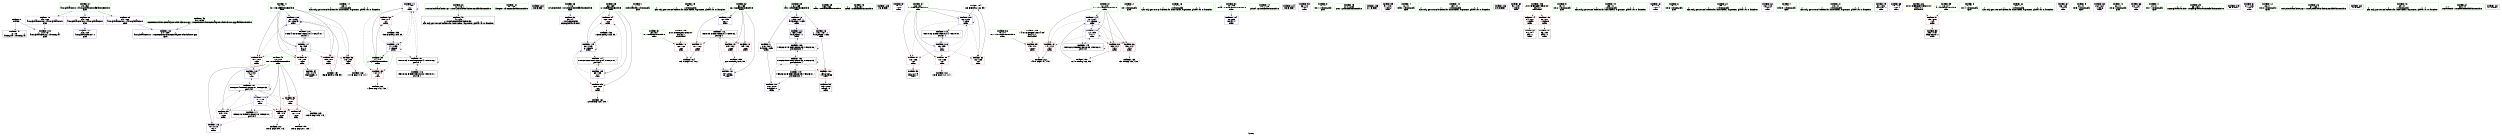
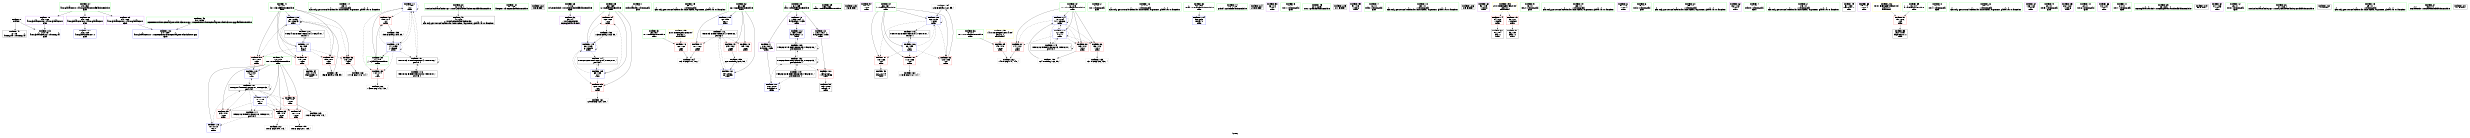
  digraph {
    label=SVFG
    node [color=green shape=record]
    edge [style=dashed]
    n1 [color=grey label="{NodeID: 0\nNullPtr}"]
    n2 [color=black label="{NodeID: 47\n2\<--3\ndummyVal\<--dummyVal\n}"]
    n3 [color=blue label="{NodeID: 103\n242\<--3\nllvm.global_ctors_2\<--dummyVal\nGlob }" style=dotted]
    n4 [color=red label="{NodeID: 97\n179\<--80\n\<--i31\nmain\n}"]
    n5 [color=black label="{NodeID: 54\n180\<--179\nidxprom35\<--\nmain\n}"]
    n6 [label="{NodeID: 14\n83\<--1\n\<--dummyObj\nCan only get source location for instruction, argument, global var or function.}"]
    n7 [color=blue label="{NodeID: 111\n74\<--99\nj\<--\nmain\n}"]
    n8 [color=red label="{NodeID: 89\n142\<--74\n\<--j\nmain\n}"]
    n9 [color=red label="{NodeID: 90\n158\<--74\n\<--j\nmain\n}"]
    n10 [color=blue label="{NodeID: 113\n74\<--159\nj\<--inc23\nmain\n}"]
    n11 [color=black label="{NodeID: 191\nMR_18V_3 = PHI(MR_18V_4, MR_18V_2, )\npts\{75 \}\n}"]
    n12 [color=grey label="{NodeID: 166\n143 = cmp(142, 138, )\n}"]
    n13 [color=grey label="{NodeID: 153\n159 = Binary(158, 99, )\n}"]
    n14 [label="{NodeID: 38\n74\<--75\nj\<--j_field_insensitive\nmain\n}"]
    n15 [color=black label="{NodeID: 176\nMR_18V_2 = PHI(MR_18V_3, MR_18V_1, )\npts\{75 \}\n}"]
    n16 [label="{NodeID: 28\n42\<--48\n_ZNSt8ios_base4InitD1Ev\<--_ZNSt8ios_base4InitD1Ev_field_insensitive\n}"]
    n17 [color=black label="{NodeID: 48\n41\<--42\n\<--_ZNSt8ios_base4InitD1Ev\nCan only get source location for instruction, argument, global var or function.}"]
    n18 [label="{NodeID: 42\n88\<--89\nfreopen\<--freopen_field_insensitive\n}"]
    n19 [color=black label="{NodeID: 222\n133 = PHI()\n}"]
    n20 [color=purple label="{NodeID: 56\n39\<--4\n\<--_ZStL8__ioinit\n__cxx_global_var_init\n}"]
    n21 [color=purple label="{NodeID: 70\n242\<--28\nllvm.global_ctors_2\<--llvm.global_ctors\nGlob }"]
    n22 [color=grey label="{NodeID: 167\n200 = cmp(199, 173, )\n}"]
    n23 [color=red label="{NodeID: 84\n168\<--68\n\<--q\nmain\n}"]
    n24 [color=grey label="{NodeID: 156\n169 = Binary(168, 99, )\n}"]
    n25 [color=blue label="{NodeID: 115\n68\<--169\nq\<--inc29\nmain\n}"]
    n26 [color=red label="{NodeID: 83\n128\<--68\n\<--q\nmain\n}"]
    n27 [color=black label="{NodeID: 174\nMR_12V_2 = PHI(MR_12V_4, MR_12V_1, )\npts\{69 \}\n}"]
    n28 [label="{NodeID: 1\n7\<--1\n__dso_handle\<--dummyObj\nGlob }"]
    n29 [color=red label="{NodeID: 98\n191\<--80\n\<--i31\nmain\n}"]
    n30 [color=blue label="{NodeID: 119\n78\<--191\nres\<--\nmain\n}"]
    n31 [color=black label="{NodeID: 187\nMR_22V_4 = PHI(MR_22V_7, MR_22V_3, )\npts\{79 \}\n}"]
    n32 [color=red label="{NodeID: 92\n185\<--78\n\<--res\nmain\n}"]
    n33 [color=red label="{NodeID: 93\n199\<--78\n\<--res\nmain\n}"]
    n34 [color=red label="{NodeID: 94\n207\<--78\n\<--res\nmain\n}"]
    n35 [color=red label="{NodeID: 95\n213\<--78\n\<--res\nmain\n}"]
    n36 [color=blue label="{NodeID: 118\n78\<--189\nres\<--\nmain\n}"]
    n37 [color=black label="{NodeID: 177\nMR_22V_2 = PHI(MR_22V_8, MR_22V_1, )\npts\{79 \}\n}"]
    n38 [label="{NodeID: 15\n99\<--1\n\<--dummyObj\nCan only get source location for instruction, argument, global var or function.}"]
    n39 [color=yellow label="{NodeID: 195\n6V_1 = ENCHI(MR_6V_0)\npts\{61 \}\nFun[main]}" style=double]
    n40 [color=red label="{NodeID: 76\n102\<--60\n\<--tt\nmain\n}"]
    n41 [color=grey label="{NodeID: 164\n103 = cmp(101, 102, )\n}"]
    n42 [color=blue label="{NodeID: 112\n153\<--155\narrayidx21\<--\nmain\n}"]
    n43 [color=black label="{NodeID: 183\nMR_26V_7 = PHI(MR_26V_9, MR_26V_6, )\npts\{650000 \}\n}"]
    n44 [color=black label="{NodeID: 192\nMR_26V_5 = PHI(MR_26V_6, MR_26V_3, )\npts\{650000 \}\n}"]
    n45 [color=red label="{NodeID: 100\n182\<--181\n\<--arrayidx36\nmain\n}"]
    n46 [color=black label="{NodeID: 179\nMR_26V_2 = PHI(MR_26V_5, MR_26V_1, )\npts\{650000 \}\n}"]
    n47 [label="{NodeID: 29\n55\<--56\nmain\<--main_field_insensitive\n}"]
-   n48 [label="{NodeID: 43\n96\<--97\nscanf\<--scanf_field_insensitive\n}"]
    n49 [color=black label="{NodeID: 223\n146 = PHI()\n}"]
    n50 [color=purple label="{NodeID: 57\n85\<--8\n\<--.str\nmain\n}"]
    n51 [color=grey label="{NodeID: 154\n123 = Binary(122, 99, )\n}"]
    n52 [color=blue label="{NodeID: 108\n66\<--123\ni\<--inc\nmain\n}"]
    n53 [color=red label="{NodeID: 80\n112\<--66\n\<--i\nmain\n}"]
    n54 [color=red label="{NodeID: 81\n116\<--66\n\<--i\nmain\n}"]
    n55 [color=red label="{NodeID: 82\n122\<--66\n\<--i\nmain\n}"]
    n56 [color=black label="{NodeID: 173\nMR_10V_2 = PHI(MR_10V_4, MR_10V_1, )\npts\{67 \}\n}"]
    n57 [color=grey label="{NodeID: 160\n113 = cmp(112, 114, )\n}"]
    n58 [color=black label="{NodeID: 52\n117\<--116\nidxprom\<--\nmain\n}"]
    n59 [color=blue label="{NodeID: 106\n66\<--99\ni\<--\nmain\n}"]
    n60 [color=purple label="{NodeID: 71\n118\<--64\narrayidx\<--can\nmain\n}"]
    n61 [color=blue label="{NodeID: 107\n118\<--120\narrayidx\<--\nmain\n}"]
    n62 [color=grey label="{NodeID: 168\n177 = cmp(176, 114, )\n}"]
    n63 [color=red label="{NodeID: 85\n148\<--70\n\<--row\nmain\n}"]
    n64 [color=grey label="{NodeID: 162\n149 = cmp(147, 148, )\n}"]
    n65 [label="{NodeID: 2\n8\<--1\n.str\<--dummyObj\nGlob }"]
    n66 [color=red label="{NodeID: 99\n195\<--80\n\<--i31\nmain\n}"]
    n67 [color=grey label="{NodeID: 157\n196 = Binary(195, 99, )\n}"]
    n68 [color=blue label="{NodeID: 120\n80\<--196\ni31\<--inc43\nmain\n}"]
    n69 [color=red label="{NodeID: 96\n176\<--80\n\<--i31\nmain\n}"]
    n70 [color=black label="{NodeID: 178\nMR_24V_2 = PHI(MR_24V_4, MR_24V_1, )\npts\{81 \}\n}"]
    n71 [label="{NodeID: 16\n114\<--1\n\<--dummyObj\nCan only get source location for instruction, argument, global var or function.}"]
    n72 [label="{NodeID: 30\n58\<--59\nretval\<--retval_field_insensitive\nmain\n}"]
    n73 [color=blue label="{NodeID: 104\n58\<--83\nretval\<--\nmain\n}"]
    n74 [label="{NodeID: 44\n108\<--109\nprintf\<--printf_field_insensitive\n}"]
    n75 [color=black label="{NodeID: 224\n203 = PHI()\n}"]
    n76 [color=purple label="{NodeID: 58\n86\<--10\n\<--.str.1\nmain\n}"]
    n77 [color=grey label="{NodeID: 155\n220 = Binary(219, 99, )\n}"]
    n78 [color=blue label="{NodeID: 121\n62\<--220\nqq\<--inc56\nmain\n}"]
    n79 [color=black label="{NodeID: 172\nMR_8V_3 = PHI(MR_8V_4, MR_8V_2, )\npts\{63 \}\n}"]
    n80 [color=red label="{NodeID: 77\n101\<--62\n\<--qq\nmain\n}"]
    n81 [color=red label="{NodeID: 78\n105\<--62\n\<--qq\nmain\n}"]
    n82 [color=red label="{NodeID: 79\n219\<--62\n\<--qq\nmain\n}"]
    n83 [color=purple label="{NodeID: 72\n153\<--64\narrayidx21\<--can\nmain\n}"]
    n84 [color=red label="{NodeID: 86\n136\<--72\n\<--i11\nmain\n}"]
    n85 [color=grey label="{NodeID: 165\n137 = cmp(136, 138, )\n}"]
    n86 [label="{NodeID: 3\n10\<--1\n.str.1\<--dummyObj\nGlob }"]
    n87 [color=black label="{NodeID: 55\n183\<--182\ntobool\<--\nmain\n}"]
    n88 [color=blue label="{NodeID: 114\n72\<--164\ni11\<--inc26\nmain\n}"]
    n89 [color=red label="{NodeID: 87\n147\<--72\n\<--i11\nmain\n}"]
    n90 [color=red label="{NodeID: 88\n163\<--72\n\<--i11\nmain\n}"]
    n91 [color=blue label="{NodeID: 110\n72\<--99\ni11\<--\nmain\n}"]
    n92 [color=black label="{NodeID: 175\nMR_16V_2 = PHI(MR_16V_3, MR_16V_1, )\npts\{73 \}\n}"]
    n93 [color=grey label="{NodeID: 158\n164 = Binary(163, 99, )\n}"]
    n94 [label="{NodeID: 31\n60\<--61\ntt\<--tt_field_insensitive\nmain\n}"]
    n95 [label="{NodeID: 45\n204\<--205\nputs\<--puts_field_insensitive\n}"]
    n96 [color=black label="{NodeID: 225\n211 = PHI()\n}"]
    n97 [color=purple label="{NodeID: 59\n91\<--13\n\<--.str.2\nmain\n}"]
    n98 [color=grey label="{NodeID: 161\n129 = cmp(128, 130, )\n}"]
    n99 [color=blue label="{NodeID: 109\n68\<--83\nq\<--\nmain\n}"]
    n100 [color=purple label="{NodeID: 73\n181\<--64\narrayidx36\<--can\nmain\n}"]
    n101 [label="{NodeID: 4\n12\<--1\nstdin\<--dummyObj\nGlob }"]
    n102 [color=blue label="{NodeID: 101\n240\<--29\nllvm.global_ctors_0\<--\nGlob }"]
    n103 [label="{NodeID: 18\n130\<--1\n\<--dummyObj\nCan only get source location for instruction, argument, global var or function.}"]
    n104 [label="{NodeID: 32\n62\<--63\nqq\<--qq_field_insensitive\nmain\n}"]
    n105 [color=blue label="{NodeID: 105\n62\<--99\nqq\<--\nmain\n}"]
    n106 [label="{NodeID: 46\n30\<--236\n_GLOBAL__sub_I_Gennady.Korotkevich_0_0.cpp\<--_GLOBAL__sub_I_Gennady.Korotkevich_0_0.cpp_field_insensitive\n}"]
    n107 [color=blue label="{NodeID: 102\n241\<--30\nllvm.global_ctors_1\<--_GLOBAL__sub_I_Gennady.Korotkevich_0_0.cpp\nGlob }"]
    n108 [color=black label="{NodeID: 226\n215 = PHI()\n}"]
    n109 [color=purple label="{NodeID: 60\n92\<--15\n\<--.str.3\nmain\n}"]
    n110 [color=blue label="{NodeID: 117\n80\<--99\ni31\<--\nmain\n}"]
    n111 [color=red label="{NodeID: 74\n84\<--12\n\<--stdin\nmain\n}"]
    n112 [color=black label="{NodeID: 50\n87\<--84\ncall\<--\nmain\n}"]
    n113 [label="{NodeID: 5\n13\<--1\n.str.2\<--dummyObj\nGlob }"]
    n114 [label="{NodeID: 19\n138\<--1\n\<--dummyObj\nCan only get source location for instruction, argument, global var or function.}"]
    n115 [color=yellow label="{NodeID: 199\n14V_1 = ENCHI(MR_14V_0)\npts\{71 \}\nFun[main]}" style=double]
    n116 [color=blue label="{NodeID: 116\n78\<--173\nres\<--\nmain\n}"]
    n117 [color=grey label="{NodeID: 163\n186 = cmp(185, 173, )\n}"]
    n118 [color=grey label="{NodeID: 159\n208 = cmp(207, 189, )\n}"]
    n119 [label="{NodeID: 33\n64\<--65\ncan\<--can_field_insensitive\nmain\n}"]
    n120 [color=purple label="{NodeID: 61\n94\<--18\n\<--.str.4\nmain\n}"]
    n121 [color=red label="{NodeID: 75\n90\<--17\n\<--stdout\nmain\n}"]
    n122 [color=black label="{NodeID: 51\n93\<--90\ncall1\<--\nmain\n}"]
    n123 [label="{NodeID: 6\n15\<--1\n.str.3\<--dummyObj\nGlob }"]
    n124 [label="{NodeID: 20\n155\<--1\n\<--dummyObj\nCan only get source location for instruction, argument, global var or function.}"]
    n125 [label="{NodeID: 34\n66\<--67\ni\<--i_field_insensitive\nmain\n}"]
    n126 [color=purple label="{NodeID: 62\n132\<--18\n\<--.str.4\nmain\n}"]
    n127 [label="{NodeID: 7\n17\<--1\nstdout\<--dummyObj\nGlob }"]
    n128 [label="{NodeID: 21\n173\<--1\n\<--dummyObj\nCan only get source location for instruction, argument, global var or function.}"]
    n129 [label="{NodeID: 35\n68\<--69\nq\<--q_field_insensitive\nmain\n}"]
    n130 [color=black label="{NodeID: 49\n57\<--83\nmain_ret\<--\nmain\n}"]
    n131 [color=purple label="{NodeID: 63\n145\<--18\n\<--.str.4\nmain\n}"]
    n132 [color=red label="{NodeID: 91\n151\<--76\n\<--a\nmain\n}"]
    n133 [color=black label="{NodeID: 53\n152\<--151\nidxprom20\<--\nmain\n}"]
    n134 [label="{NodeID: 8\n18\<--1\n.str.4\<--dummyObj\nGlob }"]
    n135 [label="{NodeID: 22\n189\<--1\n\<--dummyObj\nCan only get source location for instruction, argument, global var or function.}"]
    n136 [color=yellow label="{NodeID: 202\n20V_1 = ENCHI(MR_20V_0)\npts\{77 \}\nFun[main]}" style=double]
    n137 [label="{NodeID: 36\n70\<--71\nrow\<--row_field_insensitive\nmain\n}"]
    n138 [color=purple label="{NodeID: 64\n106\<--20\n\<--.str.5\nmain\n}"]
    n139 [label="{NodeID: 9\n20\<--1\n.str.5\<--dummyObj\nGlob }"]
    n140 [label="{NodeID: 23\n4\<--6\n_ZStL8__ioinit\<--_ZStL8__ioinit_field_insensitive\nGlob }"]
    n141 [label="{NodeID: 37\n72\<--73\ni11\<--i11_field_insensitive\nmain\n}"]
    n142 [color=purple label="{NodeID: 65\n202\<--22\n\<--.str.6\nmain\n}"]
    n143 [label="{NodeID: 10\n22\<--1\n.str.6\<--dummyObj\nGlob }"]
    n144 [label="{NodeID: 24\n28\<--32\nllvm.global_ctors\<--llvm.global_ctors_field_insensitive\nGlob }"]
    n145 [color=purple label="{NodeID: 68\n240\<--28\nllvm.global_ctors_0\<--llvm.global_ctors\nGlob }"]
    n146 [color=purple label="{NodeID: 69\n241\<--28\nllvm.global_ctors_1\<--llvm.global_ctors\nGlob }"]
    n147 [color=purple label="{NodeID: 66\n210\<--24\n\<--.str.7\nmain\n}"]
    n148 [label="{NodeID: 11\n24\<--1\n.str.7\<--dummyObj\nGlob }"]
    n149 [label="{NodeID: 25\n33\<--34\n__cxx_global_var_init\<--__cxx_global_var_init_field_insensitive\n}"]
    n150 [label="{NodeID: 39\n76\<--77\na\<--a_field_insensitive\nmain\n}"]
    n151 [color=black label="{NodeID: 219\n95 = PHI()\n}"]
    n152 [color=purple label="{NodeID: 67\n214\<--26\n\<--.str.8\nmain\n}"]
    n153 [label="{NodeID: 12\n26\<--1\n.str.8\<--dummyObj\nGlob }"]
    n154 [label="{NodeID: 26\n37\<--38\n_ZNSt8ios_base4InitC1Ev\<--_ZNSt8ios_base4InitC1Ev_field_insensitive\n}"]
    n155 [label="{NodeID: 40\n78\<--79\nres\<--res_field_insensitive\nmain\n}"]
    n156 [color=black label="{NodeID: 220\n40 = PHI()\n}"]
    n157 [label="{NodeID: 13\n29\<--1\n\<--dummyObj\nCan only get source location for instruction, argument, global var or function.}"]
    n158 [color=yellow label="{NodeID: 193\n2V_1 = ENCHI(MR_2V_0)\npts\{1 \}\nFun[main]}" style=double]
    n159 [label="{NodeID: 27\n43\<--44\n__cxa_atexit\<--__cxa_atexit_field_insensitive\n}"]
    n160 [label="{NodeID: 41\n80\<--81\ni31\<--i31_field_insensitive\nmain\n}"]
    n161 [color=black label="{NodeID: 221\n107 = PHI()\n}"]
    n1 -> n2 [style=solid]
    n1 -> n3 [style=solid]
    n4 -> n5 [style=solid]
    n7 -> n7
    n7 -> n8
    n7 -> n9
    n7 -> n10
    n7 -> n11
    n8 -> n12 [style=solid]
    n9 -> n13 [style=solid]
    n10 -> n7
    n10 -> n8
    n10 -> n9
    n10 -> n10
    n10 -> n11
    n10 -> n14 [style=solid]
    n11 -> n7
    n11 -> n11
    n11 -> n15
    n13 -> n10 [style=solid]
    n14 -> n7 [style=solid]
    n14 -> n8 [style=solid]
    n14 -> n9 [style=solid]
    n15 -> n11
    n16 -> n17 [style=solid]
    n21 -> n3 [style=solid]
    n23 -> n24 [style=solid]
    n24 -> n25 [style=solid]
    n25 -> n23
    n25 -> n25
    n25 -> n26
    n25 -> n27
    n26 -> n98 [style=solid]
    n27 -> n99
    n29 -> n30 [style=solid]
    n30 -> n31
    n31 -> n30
    n31 -> n31
    n31 -> n32
    n31 -> n33
    n31 -> n34
    n31 -> n35
    n31 -> n36
    n31 -> n37
    n32 -> n117 [style=solid]
    n33 -> n22 [style=solid]
    n34 -> n118 [style=solid]
    n36 -> n33
    n36 -> n34
    n36 -> n35
    n36 -> n37
    n37 -> n116
    n39 -> n40
    n40 -> n41 [style=solid]
    n42 -> n43
    n43 -> n42
    n43 -> n43
    n43 -> n44
    n44 -> n43
    n44 -> n44
    n44 -> n45
    n44 -> n46
    n45 -> n87 [style=solid]
    n46 -> n44
    n46 -> n61
    n51 -> n52 [style=solid]
    n52 -> n52
    n52 -> n53
    n52 -> n54
    n52 -> n55
    n52 -> n56
    n53 -> n57 [style=solid]
    n54 -> n58 [style=solid]
    n55 -> n51 [style=solid]
    n56 -> n59
    n59 -> n52
    n59 -> n53
    n59 -> n54
    n59 -> n55
    n59 -> n56
    n60 -> n61 [style=solid]
    n61 -> n44
    n61 -> n61
    n63 -> n64 [style=solid]
    n66 -> n67 [style=solid]
    n67 -> n68 [style=solid]
    n68 -> n4
    n68 -> n29
    n68 -> n66
    n68 -> n68
    n68 -> n69
    n68 -> n70
    n69 -> n62 [style=solid]
    n70 -> n110
    n72 -> n73 [style=solid]
    n77 -> n78 [style=solid]
    n78 -> n79
    n79 -> n78
    n79 -> n80
    n79 -> n81
    n79 -> n82
    n80 -> n41 [style=solid]
    n82 -> n77 [style=solid]
    n83 -> n42 [style=solid]
    n84 -> n85 [style=solid]
    n88 -> n84
    n88 -> n88
    n88 -> n89
    n88 -> n90
    n88 -> n91
    n88 -> n92
    n89 -> n64 [style=solid]
    n90 -> n93 [style=solid]
    n91 -> n84
    n91 -> n88
    n91 -> n89
    n91 -> n90
    n91 -> n91
    n91 -> n92
    n92 -> n91
    n92 -> n92
    n93 -> n88 [style=solid]
    n94 -> n40 [style=solid]
    n99 -> n23
    n99 -> n25
    n99 -> n26
    n99 -> n27
    n100 -> n45 [style=solid]
    n104 -> n78 [style=solid]
    n104 -> n80 [style=solid]
    n104 -> n81 [style=solid]
    n104 -> n82 [style=solid]
    n104 -> n105 [style=solid]
    n105 -> n79
    n106 -> n107 [style=solid]
    n110 -> n4
    n110 -> n29
    n110 -> n66
    n110 -> n68
    n110 -> n69
    n110 -> n70
    n111 -> n112 [style=solid]
    n115 -> n63
    n116 -> n31
    n119 -> n60 [style=solid]
    n119 -> n83 [style=solid]
    n119 -> n100 [style=solid]
    n121 -> n122 [style=solid]
    n125 -> n52 [style=solid]
    n125 -> n53 [style=solid]
    n125 -> n54 [style=solid]
    n125 -> n55 [style=solid]
    n125 -> n59 [style=solid]
    n129 -> n23 [style=solid]
    n129 -> n25 [style=solid]
    n129 -> n26 [style=solid]
    n129 -> n99 [style=solid]
    n132 -> n133 [style=solid]
    n136 -> n132
    n137 -> n63 [style=solid]
    n140 -> n20 [style=solid]
    n141 -> n84 [style=solid]
    n141 -> n88 [style=solid]
    n141 -> n89 [style=solid]
    n141 -> n90 [style=solid]
    n141 -> n91 [style=solid]
    n144 -> n21 [style=solid]
    n144 -> n145 [style=solid]
    n144 -> n146 [style=solid]
    n145 -> n102 [style=solid]
    n146 -> n107 [style=solid]
    n150 -> n132 [style=solid]
    n155 -> n30 [style=solid]
    n155 -> n32 [style=solid]
    n155 -> n33 [style=solid]
    n155 -> n34 [style=solid]
    n155 -> n35 [style=solid]
    n155 -> n36 [style=solid]
    n155 -> n116 [style=solid]
    n158 -> n111
    n158 -> n121
    n160 -> n4 [style=solid]
    n160 -> n29 [style=solid]
    n160 -> n66 [style=solid]
    n160 -> n68 [style=solid]
    n160 -> n69 [style=solid]
    n160 -> n110 [style=solid]
  }
